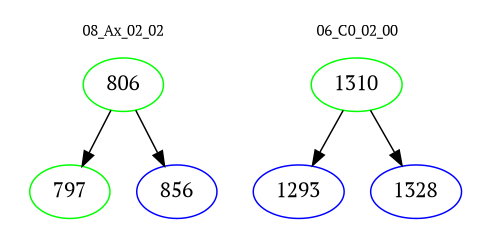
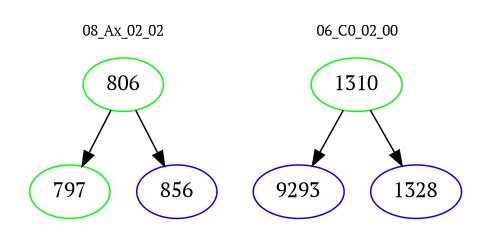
  digraph {
    fontname="PT Serif"
    node [color=green fontname="PT Serif"]
    edge [color=black fontname="PT Serif"]
    n1 [label=806]
    n2 [label=797]
    n3 [color=blue label=856]
    n4 [label=1310]
-   n5 [color=blue label=1293]
+   n5 [color=blue label=9293]
    n6 [color=blue label=1328]
    subgraph cluster_1 {
      color=white
      fontsize=10
      label="08_Ax_02_02"
      n1
      n2
      n3
    }
    subgraph cluster_2 {
      color=white
      fontsize=10
      label="06_C0_02_00"
      n4
      n5
      n6
    }
    n1 -> n2
    n1 -> n3
    n4 -> n5
    n4 -> n6
  }
